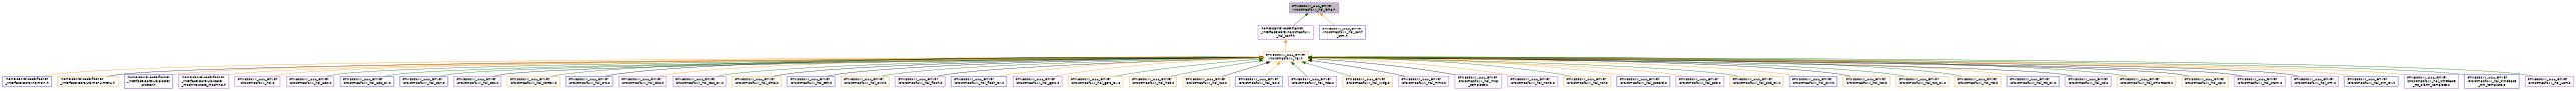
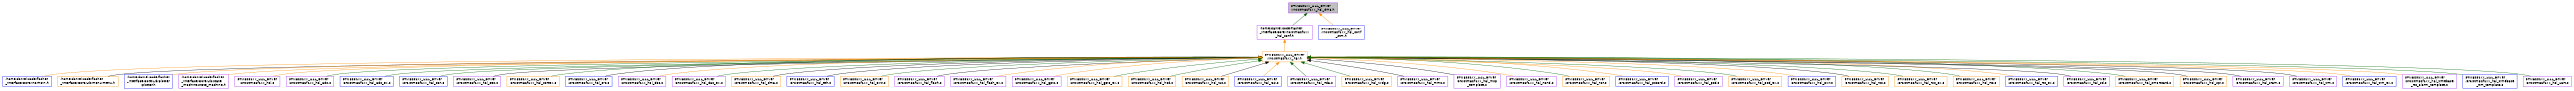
  digraph {
    node [color=purple fillcolor=white fontname=Helvetica fontsize=10 shape=record style=filled]
    edge [color=darkgreen dir=back fontname=Helvetica fontsize=10 labelfontname=Helvetica labelfontsize=10 style=solid]
    n1 [fillcolor=grey75 fontcolor=black height=0.2 label="STM32F1xx_HAL_Driver\l/Inc/stm32f1xx_hal_dma.h" width=0.4]
    n2 [height=0.2 label="/home/daniel/code/flasher\l_interface/Core/Inc/stm32f1xx\l_hal_conf.h" width=0.4]
    n3 [color=blue height=0.2 label="STM32F1xx_HAL_Driver\l/Inc/stm32f1xx_hal_conf\l_stm.h" width=0.4]
    n4 [color=darkorange height=0.2 label="STM32F1xx_HAL_Driver\l/Inc/stm32f1xx_hal.h" width=0.4]
    n5 [color=blue height=0.2 label="/home/daniel/code/flasher\l_interface/Core/Inc/main.h" width=0.4]
    n6 [color=darkorange height=0.2 label="/home/daniel/code/flasher\l_interface/Core/Lib/menu/menu.h" width=0.4]
    n7 [color=blue height=0.2 label="/home/daniel/code/flasher\l_interface/Core/Lib/plotter\l/plotter.h" width=0.4]
    n8 [height=0.2 label="/home/daniel/code/flasher\l_interface/Core/Lib/state\l_machine/state_machine.h" width=0.4]
    n9 [height=0.2 label="STM32F1xx_HAL_Driver\l/Src/stm32f1xx_hal.c" width=0.4]
    n10 [height=0.2 label="STM32F1xx_HAL_Driver\l/Src/stm32f1xx_hal_adc.c" width=0.4]
    n11 [color=blue height=0.2 label="STM32F1xx_HAL_Driver\l/Src/stm32f1xx_hal_adc_ex.c" width=0.4]
    n12 [color=blue height=0.2 label="STM32F1xx_HAL_Driver\l/Src/stm32f1xx_hal_can.c" width=0.4]
    n13 [height=0.2 label="STM32F1xx_HAL_Driver\l/Src/stm32f1xx_hal_cec.c" width=0.4]
    n14 [color=darkorange height=0.2 label="STM32F1xx_HAL_Driver\l/Src/stm32f1xx_hal_cortex.c" width=0.4]
    n15 [color=blue height=0.2 label="STM32F1xx_HAL_Driver\l/Src/stm32f1xx_hal_crc.c" width=0.4]
    n16 [height=0.2 label="STM32F1xx_HAL_Driver\l/Src/stm32f1xx_hal_dac.c" width=0.4]
    n17 [height=0.2 label="STM32F1xx_HAL_Driver\l/Src/stm32f1xx_hal_dac_ex.c" width=0.4]
    n18 [color=darkorange height=0.2 label="STM32F1xx_HAL_Driver\l/Src/stm32f1xx_hal_dma.c" width=0.4]
    n19 [color=blue height=0.2 label="STM32F1xx_HAL_Driver\l/Src/stm32f1xx_hal_eth.c" width=0.4]
    n20 [color=darkorange height=0.2 label="STM32F1xx_HAL_Driver\l/Src/stm32f1xx_hal_exti.c" width=0.4]
    n21 [height=0.2 label="STM32F1xx_HAL_Driver\l/Src/stm32f1xx_hal_flash.c" width=0.4]
-   n22 [color=blue height=0.2 label="STM32F1xx_HAL_Driver\l/Src/stm32f1xx_hal_flash_ex.c" width=0.4]
+   n22 [height=0.2 label="STM32F1xx_HAL_Driver\l/Src/stm32f1xx_hal_flash_ex.c" width=0.4]
    n23 [height=0.2 label="STM32F1xx_HAL_Driver\l/Src/stm32f1xx_hal_gpio.c" width=0.4]
    n24 [color=darkorange height=0.2 label="STM32F1xx_HAL_Driver\l/Src/stm32f1xx_hal_gpio_ex.c" width=0.4]
    n25 [color=darkorange height=0.2 label="STM32F1xx_HAL_Driver\l/Src/stm32f1xx_hal_hcd.c" width=0.4]
    n26 [color=darkorange height=0.2 label="STM32F1xx_HAL_Driver\l/Src/stm32f1xx_hal_i2c.c" width=0.4]
    n27 [color=blue height=0.2 label="STM32F1xx_HAL_Driver\l/Src/stm32f1xx_hal_i2s.c" width=0.4]
    n28 [height=0.2 label="STM32F1xx_HAL_Driver\l/Src/stm32f1xx_hal_irda.c" width=0.4]
    n29 [color=darkorange height=0.2 label="STM32F1xx_HAL_Driver\l/Src/stm32f1xx_hal_iwdg.c" width=0.4]
    n30 [height=0.2 label="STM32F1xx_HAL_Driver\l/Src/stm32f1xx_hal_mmc.c" width=0.4]
    n31 [height=0.2 label="STM32F1xx_HAL_Driver\l/Src/stm32f1xx_hal_msp\l_template.c" width=0.4]
    n32 [height=0.2 label="STM32F1xx_HAL_Driver\l/Src/stm32f1xx_hal_nand.c" width=0.4]
    n33 [color=darkorange height=0.2 label="STM32F1xx_HAL_Driver\l/Src/stm32f1xx_hal_nor.c" width=0.4]
    n34 [color=blue height=0.2 label="STM32F1xx_HAL_Driver\l/Src/stm32f1xx_hal_pccard.c" width=0.4]
    n35 [height=0.2 label="STM32F1xx_HAL_Driver\l/Src/stm32f1xx_hal_pcd.c" width=0.4]
    n36 [color=darkorange height=0.2 label="STM32F1xx_HAL_Driver\l/Src/stm32f1xx_hal_pcd_ex.c" width=0.4]
    n37 [color=blue height=0.2 label="STM32F1xx_HAL_Driver\l/Src/stm32f1xx_hal_pwr.c" width=0.4]
    n38 [color=darkorange height=0.2 label="STM32F1xx_HAL_Driver\l/Src/stm32f1xx_hal_rcc.c" width=0.4]
    n39 [color=darkorange height=0.2 label="STM32F1xx_HAL_Driver\l/Src/stm32f1xx_hal_rcc_ex.c" width=0.4]
    n40 [color=darkorange height=0.2 label="STM32F1xx_HAL_Driver\l/Src/stm32f1xx_hal_rtc.c" width=0.4]
    n41 [color=blue height=0.2 label="STM32F1xx_HAL_Driver\l/Src/stm32f1xx_hal_rtc_ex.c" width=0.4]
    n42 [height=0.2 label="STM32F1xx_HAL_Driver\l/Src/stm32f1xx_hal_sd.c" width=0.4]
    n43 [color=darkorange height=0.2 label="STM32F1xx_HAL_Driver\l/Src/stm32f1xx_hal_smartcard.c" width=0.4]
    n44 [color=darkorange height=0.2 label="STM32F1xx_HAL_Driver\l/Src/stm32f1xx_hal_spi.c" width=0.4]
    n45 [height=0.2 label="STM32F1xx_HAL_Driver\l/Src/stm32f1xx_hal_sram.c" width=0.4]
    n46 [height=0.2 label="STM32F1xx_HAL_Driver\l/Src/stm32f1xx_hal_tim.c" width=0.4]
    n47 [color=blue height=0.2 label="STM32F1xx_HAL_Driver\l/Src/stm32f1xx_hal_tim_ex.c" width=0.4]
    n48 [height=0.2 label="STM32F1xx_HAL_Driver\l/Src/stm32f1xx_hal_timebase\l_rtc_alarm_template.c" width=0.4]
    n49 [color=blue height=0.2 label="STM32F1xx_HAL_Driver\l/Src/stm32f1xx_hal_timebase\l_tim_template.c" width=0.4]
    n50 [height=0.2 label="STM32F1xx_HAL_Driver\l/Src/stm32f1xx_hal_uart.c" width=0.4]
    n1 -> n2
    n1 -> n3 [color=darkorange]
    n2 -> n4 [color=darkorange]
    n4 -> n5 [color=darkorange]
    n4 -> n6 [color=black]
    n4 -> n7 [color=darkorange]
    n4 -> n8 [color=darkorange]
    n4 -> n9 [color=darkorange]
    n4 -> n10
    n4 -> n11
    n4 -> n12
    n4 -> n13 [color=black]
    n4 -> n14
    n4 -> n15 [color=black]
    n4 -> n16 [color=darkorange]
    n4 -> n17
    n4 -> n18 [color=black]
    n4 -> n19 [color=black]
    n4 -> n20
    n4 -> n21 [color=black]
    n4 -> n22 [color=darkorange]
    n4 -> n23 [color=darkorange]
    n4 -> n24
    n4 -> n25
    n4 -> n26 [color=black]
    n4 -> n27 [color=darkorange]
    n4 -> n28
    n4 -> n29
    n4 -> n30 [color=black]
    n4 -> n31 [color=black]
    n4 -> n32 [color=darkorange]
    n4 -> n33
    n4 -> n34 [color=darkorange]
    n4 -> n35 [color=darkorange]
    n4 -> n36
    n4 -> n37 [color=darkorange]
    n4 -> n38 [color=black]
    n4 -> n39
    n4 -> n40
    n4 -> n41 [color=darkorange]
    n4 -> n42 [color=black]
    n4 -> n43
    n4 -> n44 [color=black]
    n4 -> n45 [color=black]
    n4 -> n46 [color=black]
    n4 -> n47 [color=darkorange]
    n4 -> n48 [color=darkorange]
    n4 -> n49
    n4 -> n50
  }
